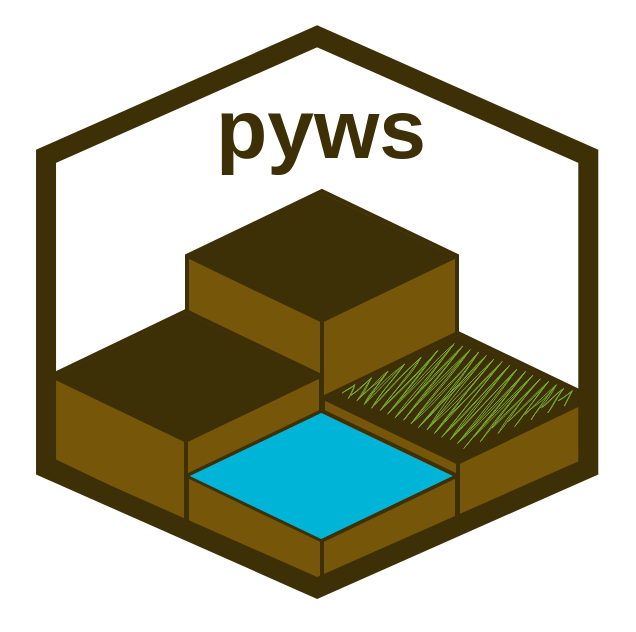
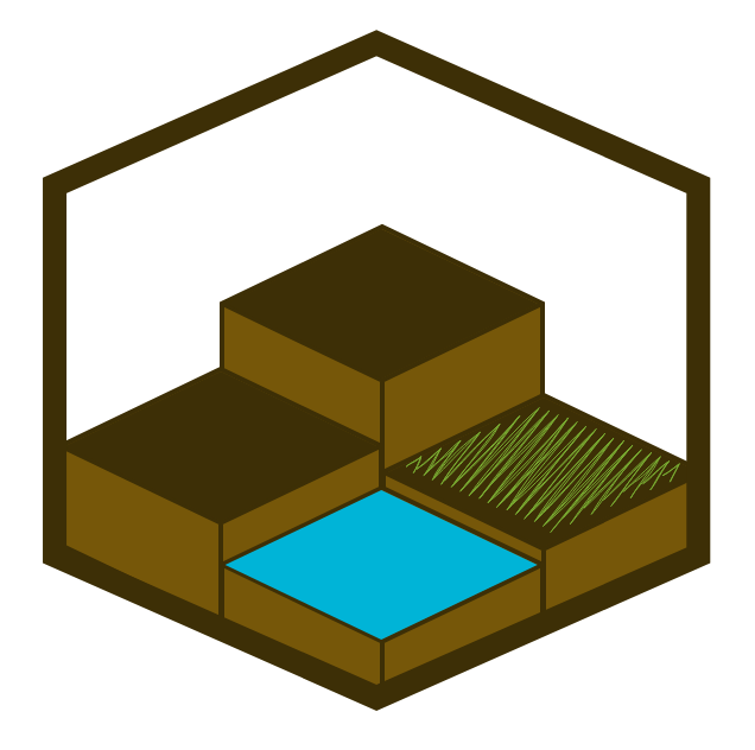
  <mxCell id="0" />
  <mxCell id="1" parent="0" />
  <mxCell id="2" value="" style="html=1;whiteSpace=wrap;shape=isoCube2;backgroundOutline=1;isoAngle=15;fontColor=#ffffff;fillColor=#765709;strokeColor=#3D2F06;strokeWidth=2;" parent="1" vertex="1"><mxGeometry x="93" y="95" width="135" height="132" as="geometry" /></mxCell>
- <mxCell id="3" value="&lt;font style=&quot;font-size: 42px&quot;&gt;pyws&lt;/font&gt;" style="text;html=1;resizable=0;autosize=1;align=center;verticalAlign=middle;points=[];fillColor=none;strokeColor=none;rounded=0;fontStyle=1;fontSize=42;fontColor=#3D2F06;" parent="1" vertex="1"><mxGeometry x="100.09" y="35" width="120" height="60" as="geometry" /></mxCell>
  <mxCell id="4" value="" style="html=1;whiteSpace=wrap;shape=isoCube2;backgroundOutline=1;isoAngle=15;fontColor=#ffffff;fillColor=#765709;strokeColor=#3D2F06;strokeWidth=2;" parent="1" vertex="1"><mxGeometry x="161" y="166" width="135" height="95.5" as="geometry" /></mxCell>
  <mxCell id="5" value="²" style="html=1;whiteSpace=wrap;shape=isoCube2;backgroundOutline=1;isoAngle=15;fontColor=#ffffff;fillColor=#765709;strokeColor=#3D2F06;strokeWidth=2;" parent="1" vertex="1"><mxGeometry x="25" y="155" width="135" height="106.5" as="geometry" /></mxCell>
  <mxCell id="6" value="" style="html=1;whiteSpace=wrap;shape=isoCube2;backgroundOutline=1;isoAngle=15;fontColor=#ffffff;fillColor=#765709;strokeColor=#3D2F06;strokeWidth=2;" parent="1" vertex="1"><mxGeometry x="93" y="205" width="135" height="89" as="geometry" /></mxCell>
  <mxCell id="7" value="" style="rhombus;whiteSpace=wrap;html=1;dashed=1;fontColor=#ffffff;strokeColor=none;fillColor=#00B4D7;" parent="1" vertex="1"><mxGeometry x="94.34" y="206" width="131.5" height="63" as="geometry" /></mxCell>
  <mxCell id="8" value="" style="rhombus;whiteSpace=wrap;html=1;dashed=1;fontColor=#ffffff;strokeColor=none;fillColor=#3D2F06;" parent="1" vertex="1"><mxGeometry x="26.75" y="156" width="131.5" height="63" as="geometry" /></mxCell>
  <mxCell id="9" value="" style="rhombus;whiteSpace=wrap;html=1;dashed=1;fontColor=#ffffff;strokeColor=none;fillColor=#3D2F06;" parent="1" vertex="1"><mxGeometry x="162.75" y="167" width="131.5" height="63" as="geometry" /></mxCell>
  <mxCell id="10" value="" style="rhombus;whiteSpace=wrap;html=1;dashed=1;fontColor=#ffffff;strokeColor=none;fillColor=#3D2F06;" parent="1" vertex="1"><mxGeometry x="94.5" y="96" width="131.5" height="63" as="geometry" /></mxCell>
  <mxCell id="11" value="" style="rhombus;whiteSpace=wrap;html=1;dashed=1;strokeColor=none;rounded=0;gradientColor=#ffffff;sketch=1;fillStyle=zigzag;fillColor=#7AAC32;" parent="1" vertex="1"><mxGeometry x="168.5" y="170.5" width="120" height="50" as="geometry" /></mxCell>
  <mxCell id="12" value="" style="shape=hexagon;perimeter=hexagonPerimeter2;whiteSpace=wrap;html=1;fixedSize=1;strokeColor=#3D2F06;strokeWidth=10;fontSize=180;rotation=-90;size=60;fontColor=#5CB6BF;labelBackgroundColor=#ffffff;fillColor=none;" parent="1" vertex="1"><mxGeometry x="20.16" y="20" width="275.84" height="271.13" as="geometry" /></mxCell>
